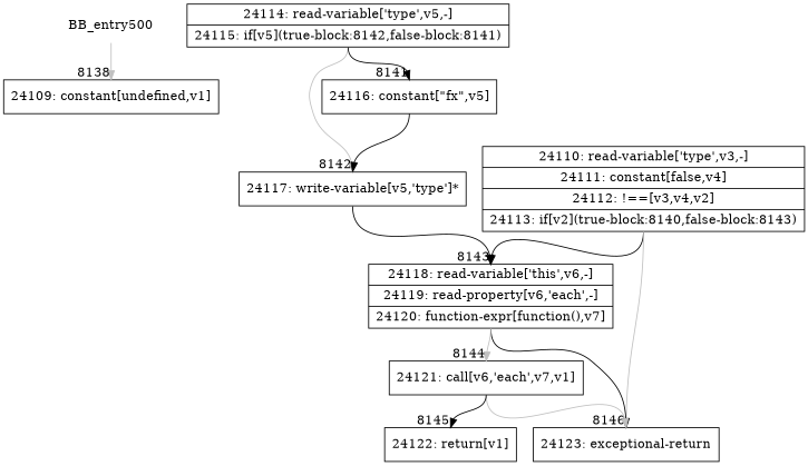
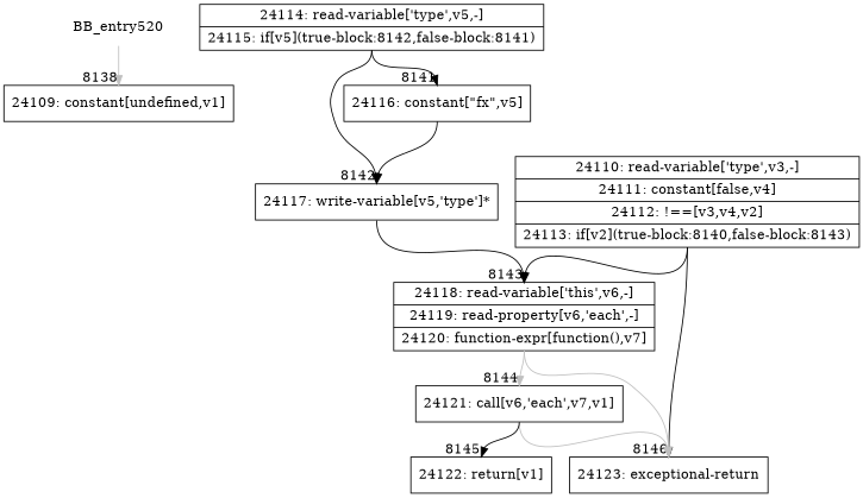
  digraph {
    rankdir=TD
    node [shape=record]
    edge [headport=n tailport=s]
-   BB_entry520 [shape=none label=BB_entry500]
+   BB_entry520 [shape=none]
    n2 [label="{24109: constant[undefined,v1]}"]
    n3 [label="{24110: read-variable['type',v3,-]|24111: constant[false,v4]|24112: !==[v3,v4,v2]|24113: if[v2](true-block:8140,false-block:8143)}"]
    n4 [label="{24118: read-variable['this',v6,-]|24119: read-property[v6,'each',-]|24120: function-expr[function(),v7]}"]
    n5 [label="{24123: exceptional-return}"]
    n6 [label="{24114: read-variable['type',v5,-]|24115: if[v5](true-block:8142,false-block:8141)}"]
    n7 [label="{24117: write-variable[v5,'type']*}"]
    n8 [label="{24116: constant[\"fx\",v5]}"]
    n9 [label="{24121: call[v6,'each',v7,v1]}"]
    n10 [label="{24122: return[v1]}"]
    BB_entry520 -> n2 [color=gray headlabel="    8138"]
    n3 -> n4 [headlabel="      8143"]
-   n3 -> n5 [color=gray headlabel="      8146"]
-   n4 -> n5 [color=black]
+   n3 -> n5 [color=black headlabel="      8146"]
+   n4 -> n5 [color=gray]
    n4 -> n9 [color=gray headlabel="      8144"]
-   n6 -> n7 [headlabel="      8142" color=gray]
+   n6 -> n7 [headlabel="      8142"]
    n6 -> n8 [headlabel="      8141"]
    n7 -> n4
    n8 -> n7
    n9 -> n5 [color=gray]
    n9 -> n10 [headlabel="      8145"]
  }
